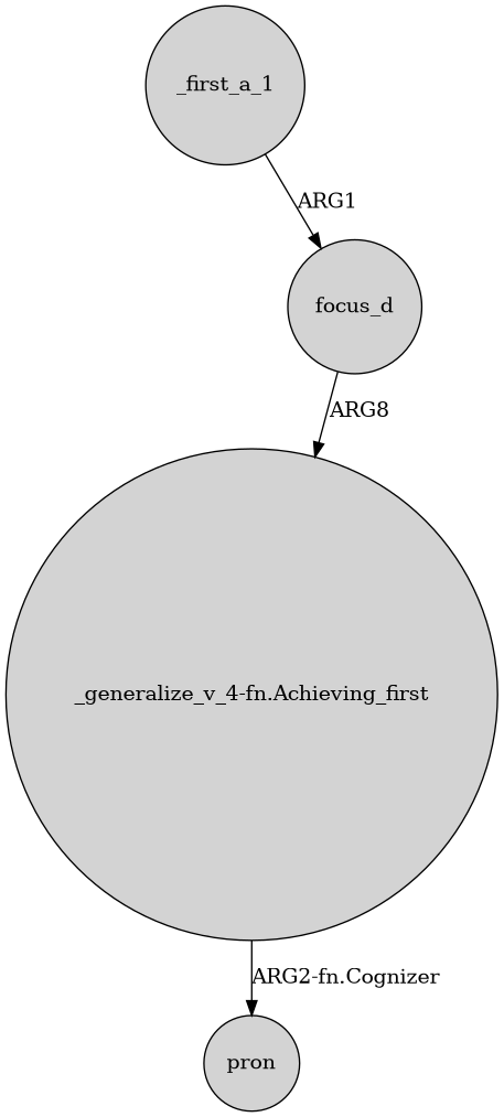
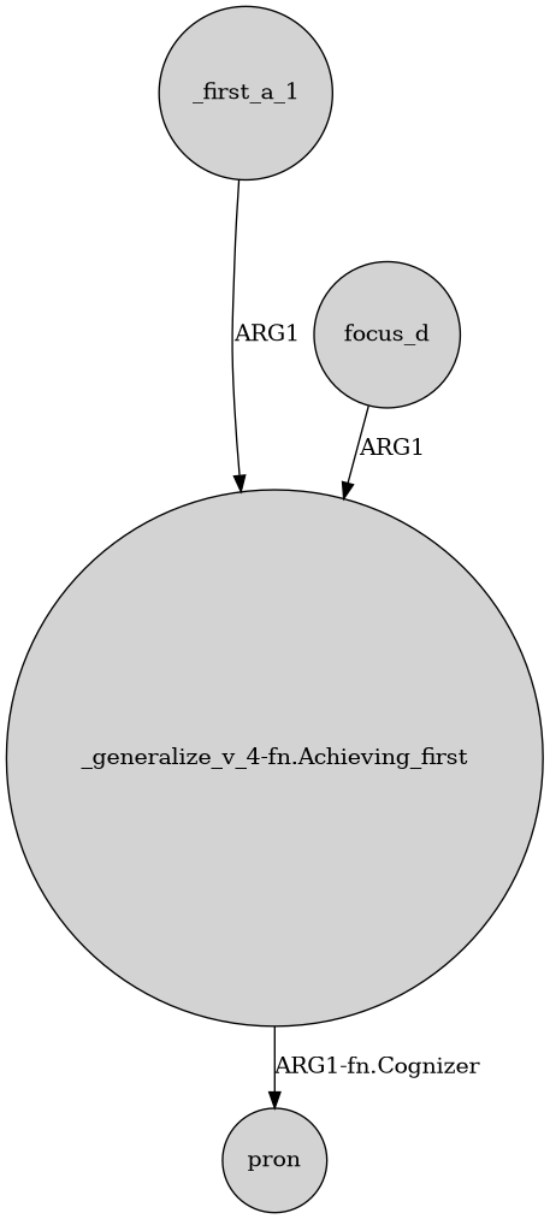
  digraph {
    fontname="DejaVu Serif"
    node [fontname="DejaVu Serif" shape=circle style=filled]
    edge [fontname="DejaVu Serif"]
    n1 [label="_generalize_v_4-fn.Achieving_first"]
    pron
    focus_d
    _first_a_1
-   n1 -> pron [label="ARG2-fn.Cognizer"]
-   focus_d -> n1 [label=ARG8]
-   _first_a_1 -> focus_d [label=ARG1]
+   n1 -> pron [label="ARG1-fn.Cognizer"]
+   focus_d -> n1 [label=ARG1]
+   _first_a_1 -> n1 [label=ARG1]
  }
